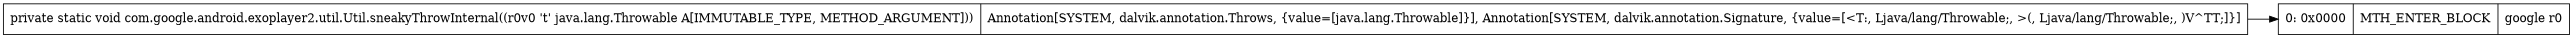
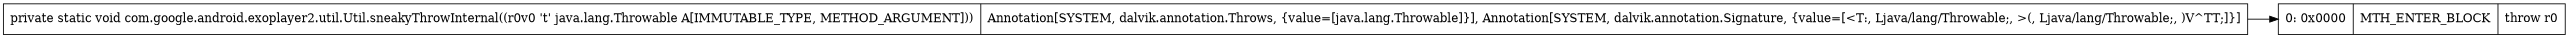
  digraph {
    rankdir=LR
    node [shape=record]
-   n1 [label="{0\:\ 0x0000|MTH_ENTER_BLOCK\l|google r0\l}"]
+   n1 [label="{0\:\ 0x0000|MTH_ENTER_BLOCK\l|throw r0\l}"]
    n2 [label="{private static void com.google.android.exoplayer2.util.Util.sneakyThrowInternal((r0v0 't' java.lang.Throwable A[IMMUTABLE_TYPE, METHOD_ARGUMENT]))  | Annotation[SYSTEM, dalvik.annotation.Throws, \{value=[java.lang.Throwable]\}], Annotation[SYSTEM, dalvik.annotation.Signature, \{value=[\<T:, Ljava\/lang\/Throwable;, \>(, Ljava\/lang\/Throwable;, )V^TT;]\}]\l}"]
    n2 -> n1
  }
